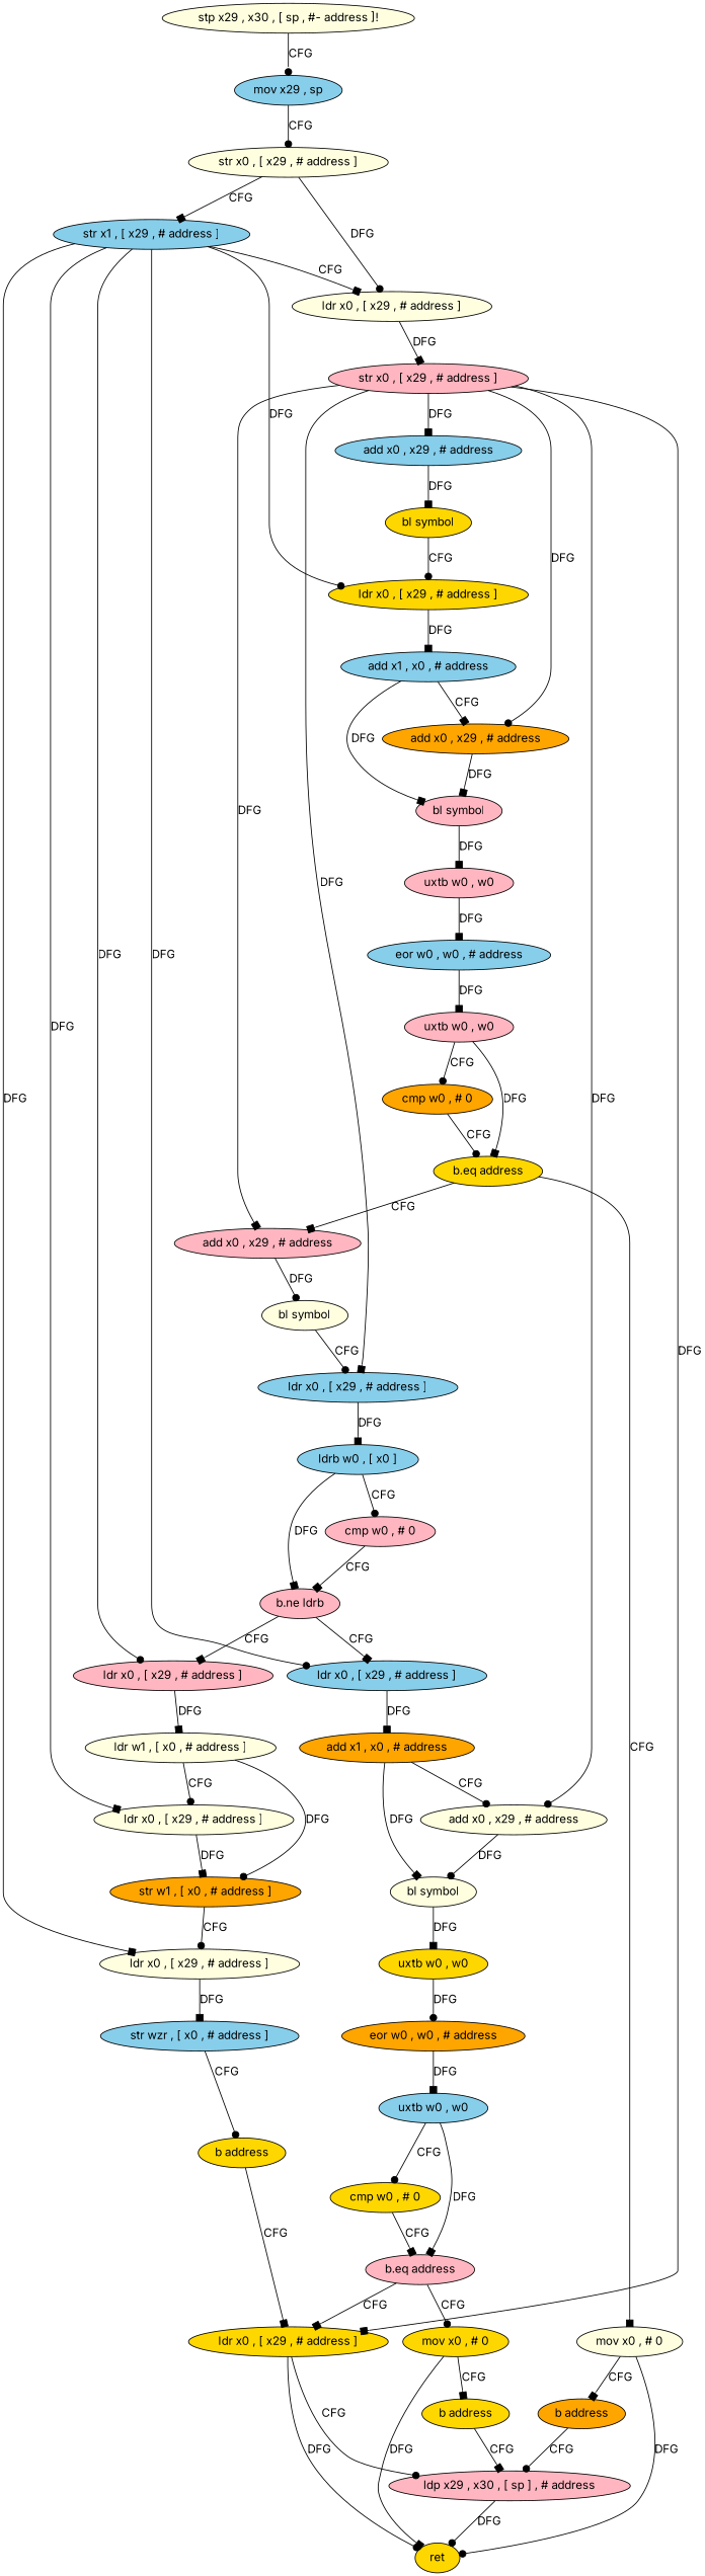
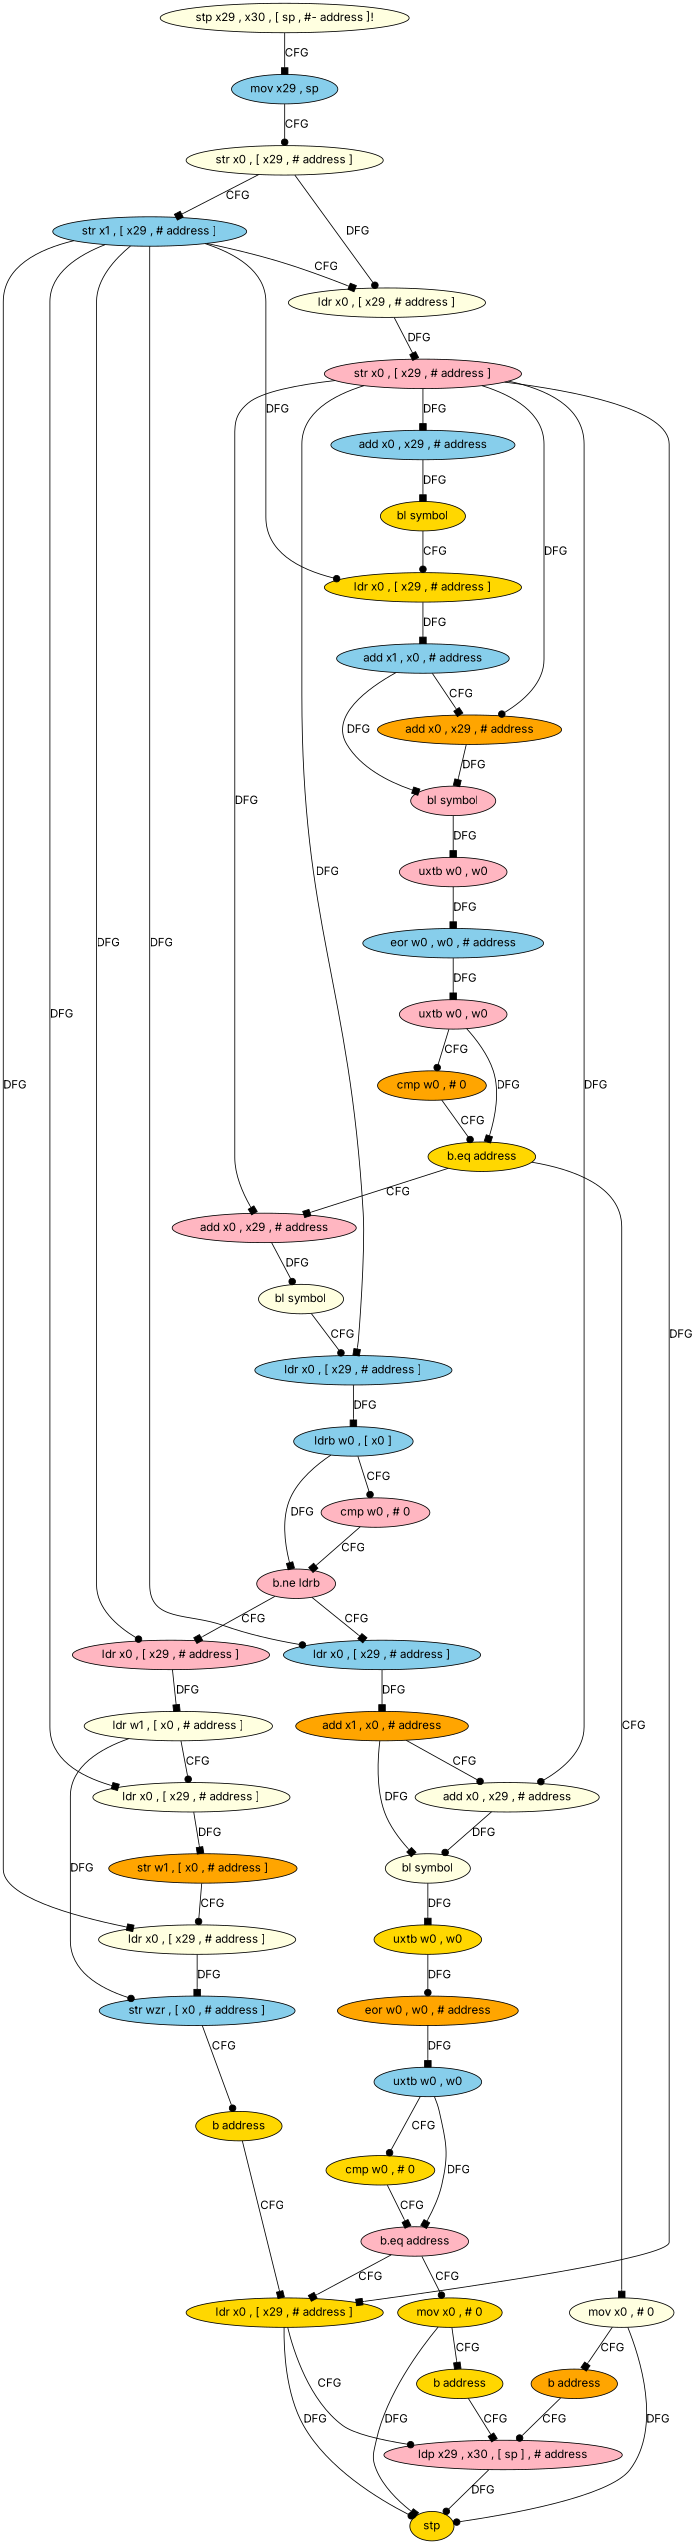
  digraph {
    fontname=Inter
    node [fillcolor=lightyellow fontname=Inter style=filled]
    edge [arrowhead=box fontname=Inter]
    n1 [label="stp x29 , x30 , [ sp , #- address ]!"]
    n2 [fillcolor=skyblue label="mov x29 , sp"]
    n3 [label="str x0 , [ x29 , # address ]"]
    n4 [fillcolor=skyblue label="str x1 , [ x29 , # address ]"]
    n5 [label="ldr x0 , [ x29 , # address ]"]
    n6 [fillcolor=gold label="ldr x0 , [ x29 , # address ]"]
    n7 [fillcolor=skyblue label="ldr x0 , [ x29 , # address ]"]
    n8 [fillcolor=lightpink label="ldr x0 , [ x29 , # address ]"]
    n9 [label="ldr x0 , [ x29 , # address ]"]
    n10 [label="ldr x0 , [ x29 , # address ]"]
    n11 [fillcolor=lightpink label="str x0 , [ x29 , # address ]"]
    n12 [fillcolor=skyblue label="add x1 , x0 , # address"]
    n13 [fillcolor=orange label="add x1 , x0 , # address"]
    n14 [label="ldr w1 , [ x0 , # address ]"]
    n15 [fillcolor=orange label="str w1 , [ x0 , # address ]"]
    n16 [fillcolor=skyblue label="str wzr , [ x0 , # address ]"]
    n17 [fillcolor=skyblue label="add x0 , x29 , # address"]
    n18 [fillcolor=orange label="add x0 , x29 , # address"]
    n19 [fillcolor=lightpink label="add x0 , x29 , # address"]
    n20 [fillcolor=skyblue label="ldr x0 , [ x29 , # address ]"]
    n21 [label="add x0 , x29 , # address"]
    n22 [fillcolor=gold label="ldr x0 , [ x29 , # address ]"]
    n23 [fillcolor=gold label="bl symbol"]
    n24 [fillcolor=lightpink label="bl symbol"]
    n25 [label="bl symbol"]
    n26 [fillcolor=skyblue label="ldrb w0 , [ x0 ]"]
    n27 [label="bl symbol"]
-   n28 [fillcolor=gold label=ret]
+   n28 [fillcolor=gold label=stp]
    n29 [fillcolor=lightpink label="ldp x29 , x30 , [ sp ] , # address"]
    n30 [fillcolor=lightpink label="uxtb w0 , w0"]
    n31 [fillcolor=skyblue label="eor w0 , w0 , # address"]
    n32 [fillcolor=lightpink label="uxtb w0 , w0"]
    n33 [fillcolor=orange label="cmp w0 , # 0"]
    n34 [fillcolor=gold label="b.eq address"]
    n35 [label="mov x0 , # 0"]
    n36 [fillcolor=orange label="b address"]
    n37 [fillcolor=lightpink label="cmp w0 , # 0"]
    n38 [fillcolor=lightpink label="b.ne ldrb"]
    n39 [fillcolor=gold label="uxtb w0 , w0"]
    n40 [fillcolor=orange label="eor w0 , w0 , # address"]
    n41 [fillcolor=skyblue label="uxtb w0 , w0"]
    n42 [fillcolor=gold label="cmp w0 , # 0"]
    n43 [fillcolor=lightpink label="b.eq address"]
    n44 [fillcolor=gold label="mov x0 , # 0"]
    n45 [fillcolor=gold label="b address"]
    n46 [fillcolor=gold label="b address"]
-   n1 -> n2 [arrowhead=dot label=CFG]
+   n1 -> n2 [label=CFG]
    n2 -> n3 [arrowhead=dot label=CFG]
    n3 -> n4 [label=CFG]
    n3 -> n5 [arrowhead=dot label=DFG]
    n4 -> n5 [label=CFG]
    n4 -> n6 [arrowhead=dot label=DFG]
    n4 -> n7 [arrowhead=dot label=DFG]
    n4 -> n8 [arrowhead=dot label=DFG]
    n4 -> n9 [label=DFG]
    n4 -> n10 [label=DFG]
    n5 -> n11 [label=DFG]
    n6 -> n12 [label=DFG]
    n7 -> n13 [label=DFG]
    n8 -> n14 [label=DFG]
    n9 -> n15 [label=DFG]
    n10 -> n16 [label=DFG]
    n11 -> n17 [label=DFG]
    n11 -> n18 [arrowhead=dot label=DFG]
    n11 -> n19 [label=DFG]
    n11 -> n20 [label=DFG]
    n11 -> n21 [arrowhead=dot label=DFG]
    n11 -> n22 [label=DFG]
    n12 -> n18 [label=CFG]
    n12 -> n24 [label=DFG]
    n13 -> n21 [arrowhead=dot label=CFG]
    n13 -> n27 [label=DFG]
    n14 -> n9 [arrowhead=dot label=CFG]
-   n14 -> n15 [arrowhead=dot label=DFG]
+   n14 -> n16 [arrowhead=dot label=DFG]
    n15 -> n10 [arrowhead=dot label=CFG]
    n16 -> n46 [arrowhead=dot label=CFG]
    n17 -> n23 [label=DFG]
    n18 -> n24 [label=DFG]
    n19 -> n25 [arrowhead=dot label=DFG]
    n20 -> n26 [label=DFG]
    n21 -> n27 [arrowhead=dot label=DFG]
    n22 -> n28 [arrowhead=dot label=DFG]
    n22 -> n29 [arrowhead=dot label=CFG]
    n23 -> n6 [arrowhead=dot label=CFG]
    n24 -> n30 [label=DFG]
    n25 -> n20 [arrowhead=dot label=CFG]
    n26 -> n37 [arrowhead=dot label=CFG]
    n26 -> n38 [label=DFG]
    n27 -> n39 [label=DFG]
    n29 -> n28 [arrowhead=dot label=DFG]
    n30 -> n31 [label=DFG]
    n31 -> n32 [label=DFG]
    n32 -> n33 [arrowhead=dot label=CFG]
    n32 -> n34 [label=DFG]
    n33 -> n34 [arrowhead=dot label=CFG]
    n34 -> n19 [label=CFG]
    n34 -> n35 [label=CFG]
    n35 -> n28 [arrowhead=dot label=DFG]
    n35 -> n36 [label=CFG]
    n36 -> n29 [arrowhead=dot label=CFG]
    n37 -> n38 [label=CFG]
    n38 -> n7 [label=CFG]
    n38 -> n8 [label=CFG]
    n39 -> n40 [arrowhead=dot label=DFG]
    n40 -> n41 [label=DFG]
    n41 -> n42 [arrowhead=dot label=CFG]
    n41 -> n43 [label=DFG]
    n42 -> n43 [label=CFG]
    n43 -> n22 [label=CFG]
    n43 -> n44 [arrowhead=dot label=CFG]
    n44 -> n28 [label=DFG]
    n44 -> n45 [label=CFG]
    n45 -> n29 [label=CFG]
    n46 -> n22 [label=CFG]
  }
